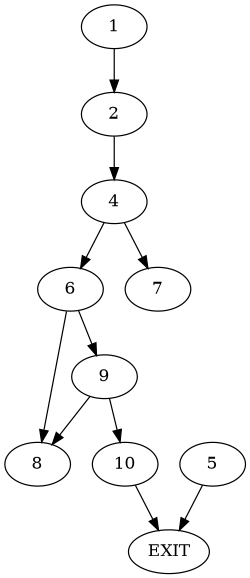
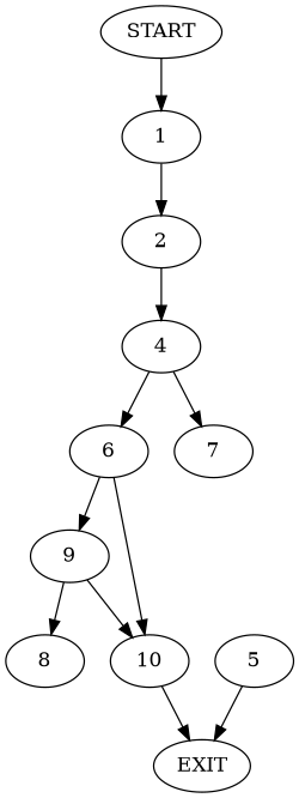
  digraph {
+   n1 [label=START]
    1
    2
    4
    6
    7
    n7 [label=EXIT]
    5
    8
    9
    10
+   n1 -> 1
    1 -> 2
    2 -> 4
    4 -> 6
    4 -> 7
-   6 -> 8
+   6 -> 10
    6 -> 9
    5 -> n7
    9 -> 8
    9 -> 10
    10 -> n7
  }
